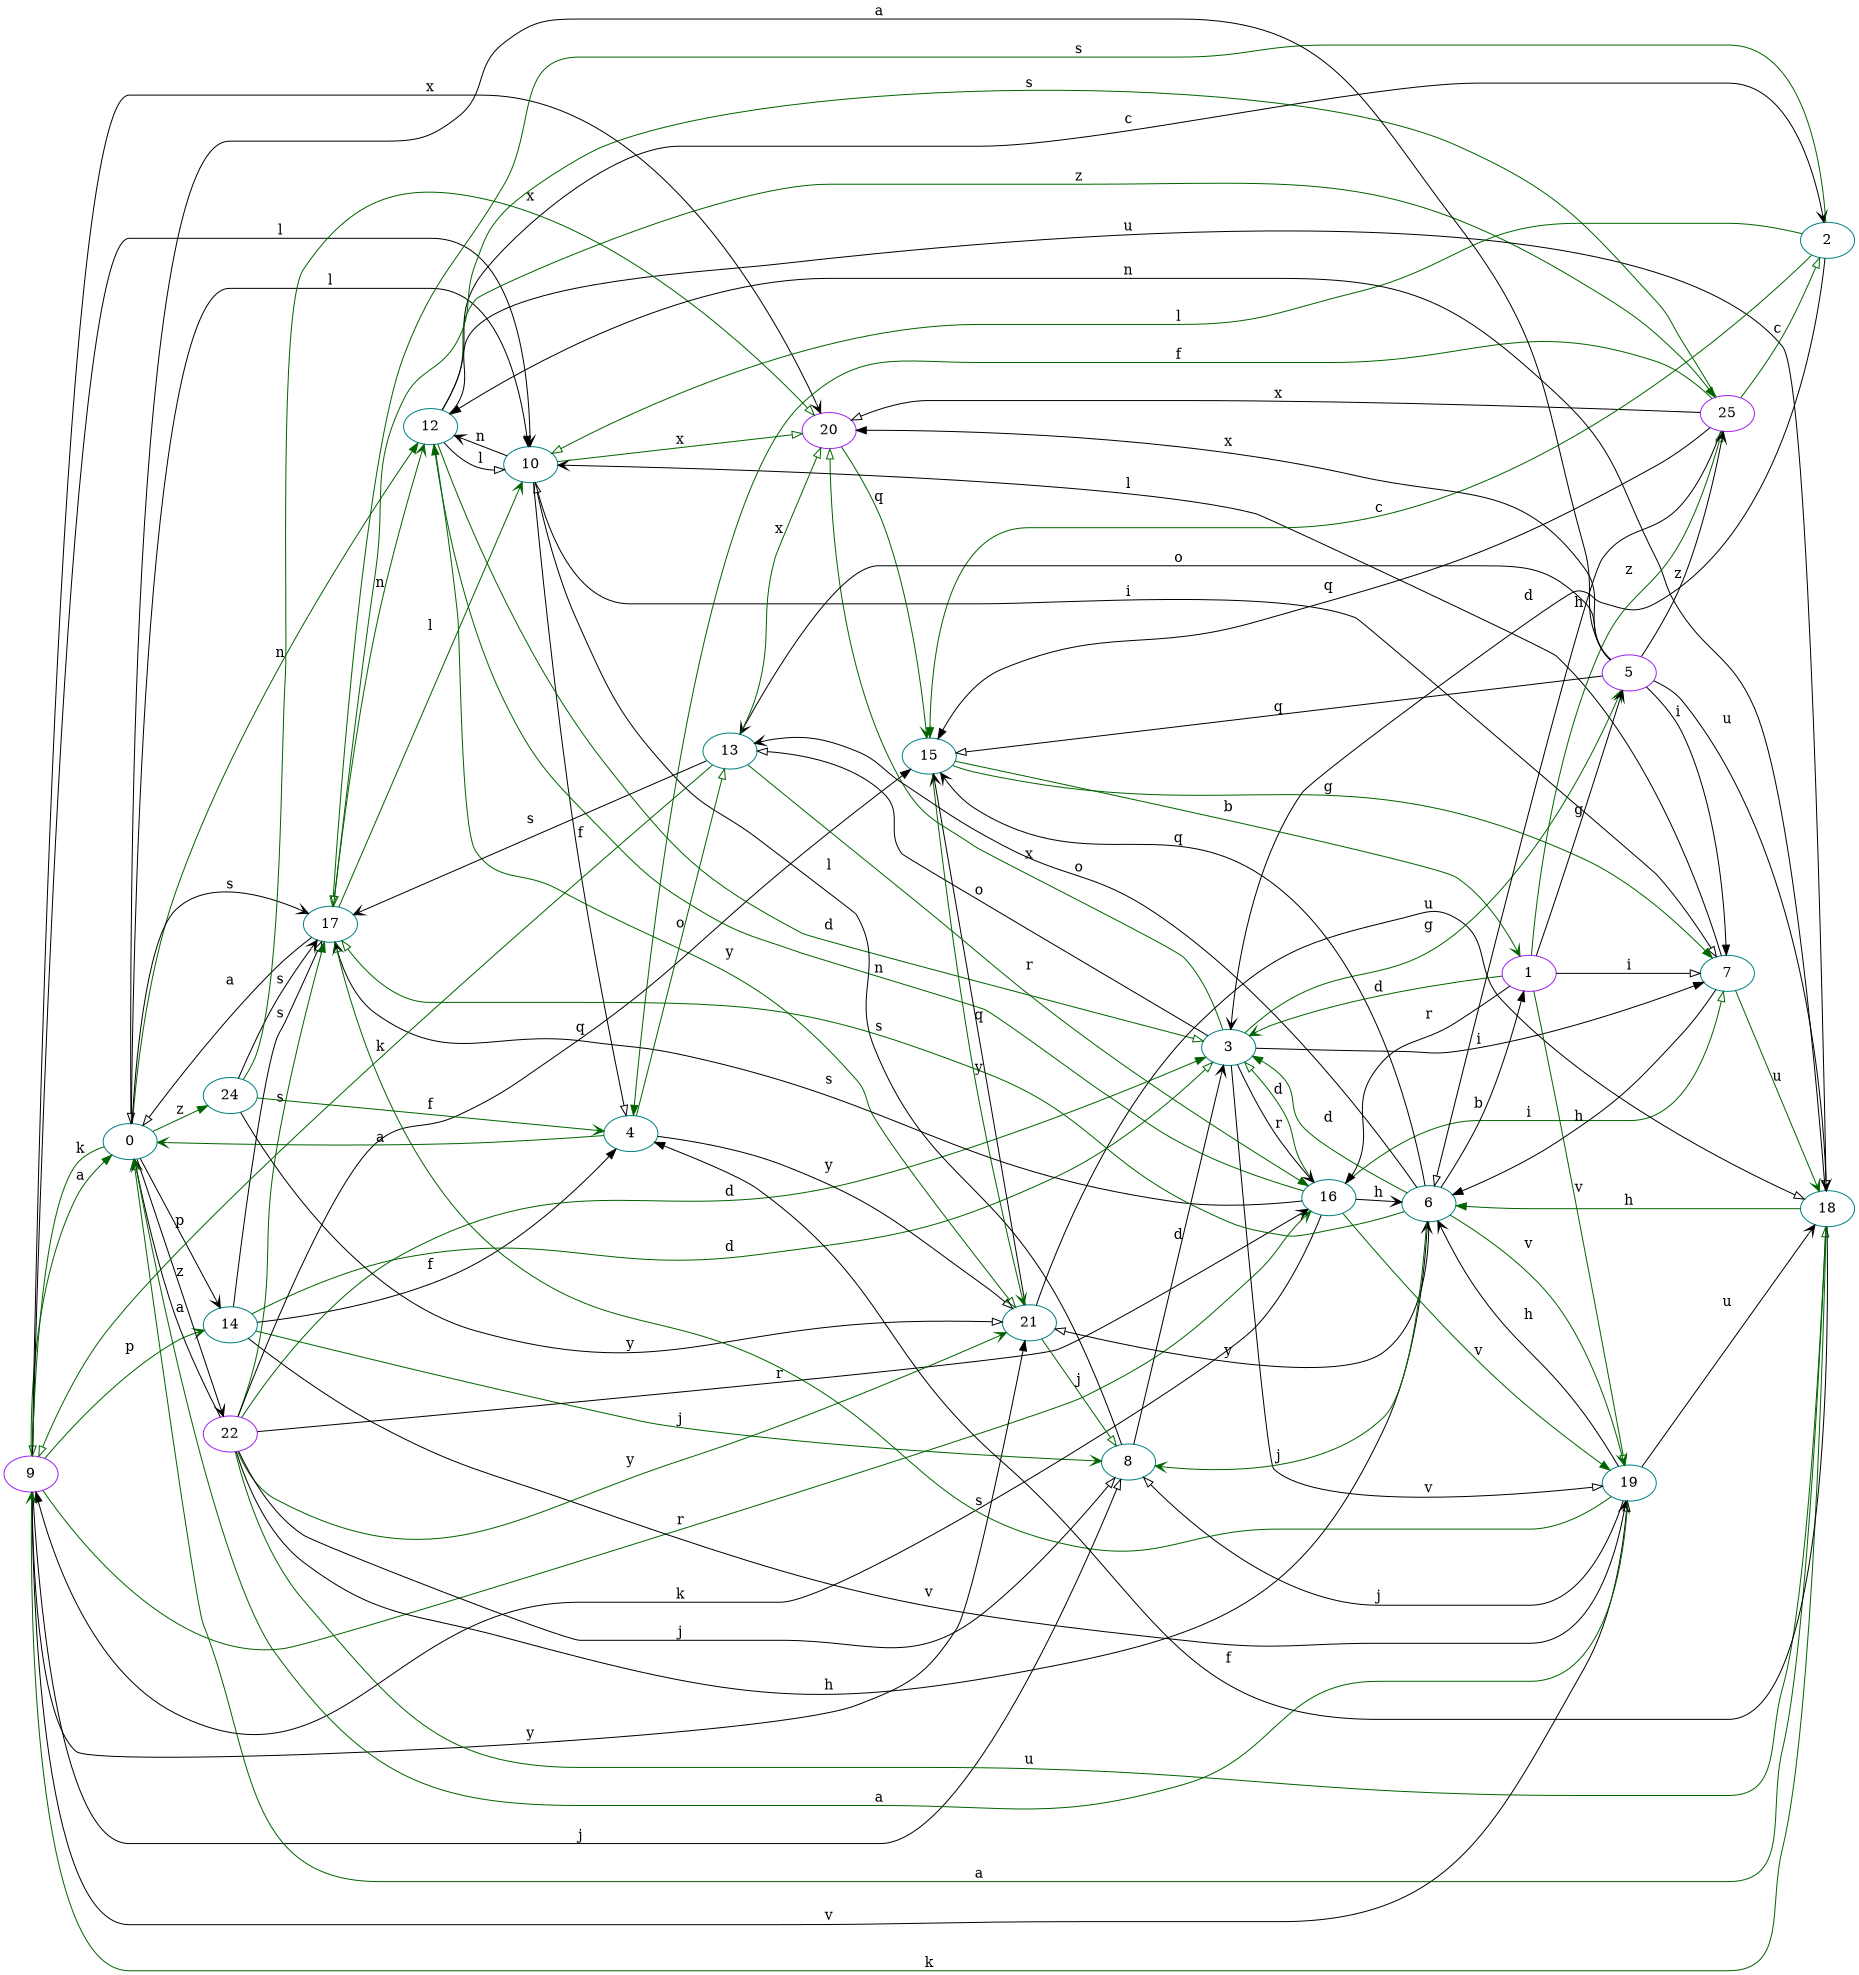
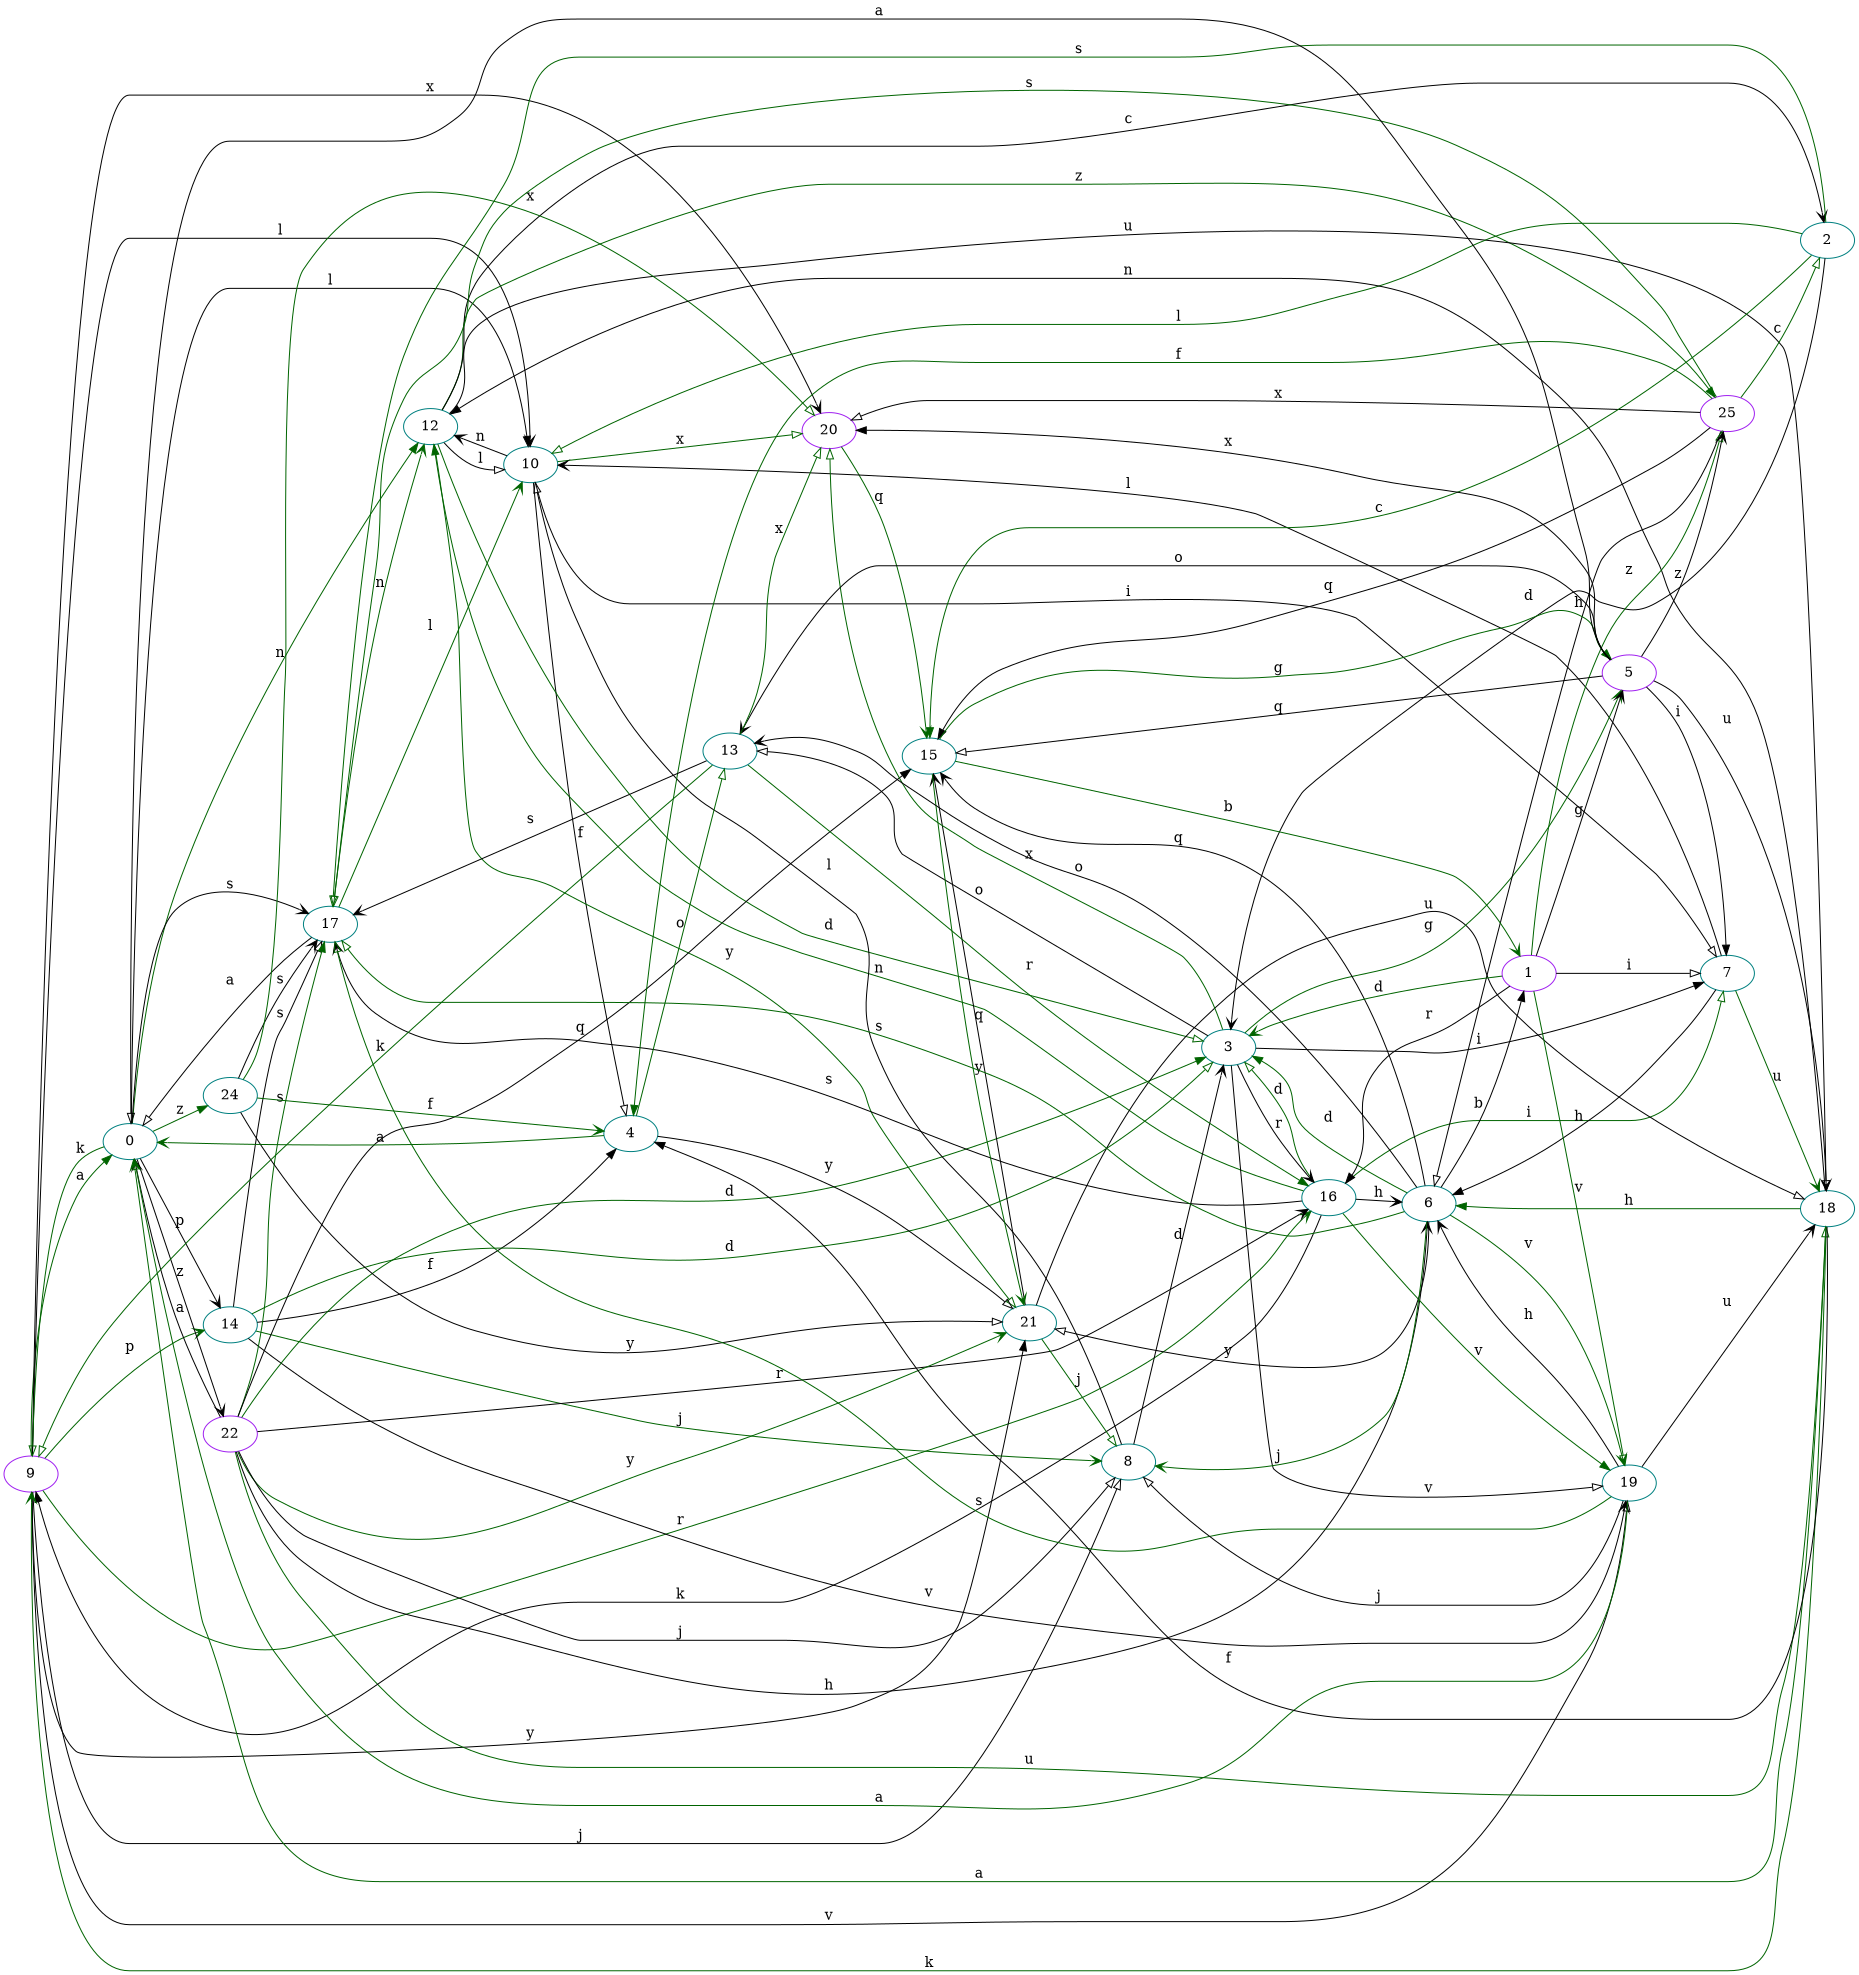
  strict digraph {
    rankdir=LR
    node [color=teal]
    edge [arrowhead=vee color=black]
    9 [color=purple]
    0
    10
    12
    14
    17
    22 [color=purple]
    24
    16
    19
    20 [color=purple]
    21
    8
    7
    4
    3
    25 [color=purple]
    2
    18
    15
    6
    1 [color=purple]
    5 [color=purple]
    13
    9 -> 0 [arrowhead=normal color=darkgreen label=a]
    9 -> 10 [label=l]
    9 -> 14 [color=darkgreen label=p]
    9 -> 16 [color=darkgreen label=r]
    9 -> 19 [arrowhead=onormal label=v]
    9 -> 20 [label=x]
    9 -> 21 [arrowhead=normal label=y]
    9 -> 8 [arrowhead=onormal label=j]
    0 -> 9 [arrowhead=onormal color=darkgreen label=k]
    0 -> 10 [arrowhead=normal label=l]
    0 -> 12 [arrowhead=normal color=darkgreen label=n]
    0 -> 14 [label=p]
    0 -> 17 [label=s]
    0 -> 22 [label=z]
    0 -> 24 [arrowhead=normal color=darkgreen label=z]
    10 -> 12 [label=n]
    10 -> 20 [arrowhead=onormal color=darkgreen label=x]
    10 -> 7 [arrowhead=onormal label=i]
    10 -> 4 [arrowhead=onormal label=f]
    12 -> 10 [arrowhead=onormal label=l]
    12 -> 21 [arrowhead=onormal color=darkgreen label=y]
    12 -> 3 [arrowhead=onormal color=darkgreen label=d]
    12 -> 25 [arrowhead=normal color=darkgreen label=z]
    12 -> 2 [label=c]
    12 -> 18 [label=u]
    14 -> 17 [arrowhead=onormal label=s]
    14 -> 19 [label=v]
    14 -> 8 [color=darkgreen label=j]
    14 -> 4 [arrowhead=normal label=f]
    14 -> 3 [arrowhead=onormal color=darkgreen label=d]
    17 -> 0 [arrowhead=onormal label=a]
    17 -> 10 [color=darkgreen label=l]
    17 -> 12 [color=darkgreen label=n]
    22 -> 0 [label=a]
    22 -> 17 [arrowhead=normal color=darkgreen label=s]
    22 -> 16 [label=r]
    22 -> 21 [color=darkgreen label=y]
    22 -> 8 [arrowhead=onormal label=j]
    22 -> 3 [arrowhead=normal color=darkgreen label=d]
    22 -> 18 [arrowhead=onormal color=darkgreen label=u]
    22 -> 15 [arrowhead=normal label=q]
    22 -> 6 [label=h]
    24 -> 17 [label=s]
    24 -> 20 [arrowhead=onormal color=darkgreen label=x]
    24 -> 21 [arrowhead=onormal label=y]
    24 -> 4 [color=darkgreen label=f]
    16 -> 9 [arrowhead=normal label=k]
    16 -> 12 [arrowhead=normal color=darkgreen label=n]
    16 -> 17 [label=s]
    16 -> 19 [arrowhead=normal color=darkgreen label=v]
    16 -> 7 [arrowhead=onormal color=darkgreen label=i]
    16 -> 3 [arrowhead=onormal color=darkgreen label=d]
    16 -> 6 [label=h]
    19 -> 0 [arrowhead=onormal color=darkgreen label=a]
    19 -> 17 [arrowhead=onormal color=darkgreen label=s]
    19 -> 8 [arrowhead=onormal label=j]
    19 -> 18 [label=u]
    19 -> 6 [label=h]
    20 -> 15 [color=darkgreen label=q]
    21 -> 8 [arrowhead=onormal color=darkgreen label=j]
    21 -> 18 [arrowhead=onormal label=u]
    21 -> 15 [label=q]
    8 -> 10 [arrowhead=onormal label=l]
    8 -> 3 [label=d]
    7 -> 10 [label=l]
    7 -> 18 [color=darkgreen label=u]
    7 -> 6 [arrowhead=normal label=h]
    4 -> 0 [color=darkgreen label=a]
    4 -> 21 [arrowhead=onormal label=y]
    4 -> 13 [arrowhead=onormal color=darkgreen label=o]
    3 -> 16 [label=r]
    3 -> 19 [arrowhead=onormal label=v]
    3 -> 20 [arrowhead=onormal color=darkgreen label=x]
    3 -> 7 [arrowhead=normal label=i]
    3 -> 5 [color=darkgreen label=g]
    3 -> 13 [arrowhead=onormal label=o]
    25 -> 17 [arrowhead=onormal color=darkgreen label=s]
    25 -> 20 [arrowhead=onormal label=x]
    25 -> 4 [arrowhead=normal color=darkgreen label=f]
    25 -> 2 [arrowhead=onormal color=darkgreen label=c]
    25 -> 15 [arrowhead=normal label=q]
    25 -> 6 [arrowhead=onormal label=h]
    2 -> 10 [arrowhead=onormal color=darkgreen label=l]
    2 -> 17 [arrowhead=onormal color=darkgreen label=s]
    2 -> 3 [label=d]
    2 -> 15 [arrowhead=normal color=darkgreen label=c]
    18 -> 9 [color=darkgreen label=k]
    18 -> 0 [color=darkgreen label=a]
    18 -> 12 [arrowhead=normal label=n]
    18 -> 4 [arrowhead=normal label=f]
    18 -> 6 [arrowhead=normal color=darkgreen label=h]
    15 -> 21 [color=darkgreen label=y]
    15 -> 1 [color=darkgreen label=b]
-   15 -> 7 [arrowhead=normal color=darkgreen label=g]
+   15 -> 5 [arrowhead=normal color=darkgreen label=g]
    6 -> 17 [arrowhead=onormal color=darkgreen label=s]
    6 -> 19 [color=darkgreen label=v]
    6 -> 21 [arrowhead=onormal label=y]
    6 -> 8 [color=darkgreen label=j]
    6 -> 3 [arrowhead=normal color=darkgreen label=d]
    6 -> 15 [label=q]
    6 -> 1 [arrowhead=normal label=b]
    6 -> 13 [label=o]
    1 -> 16 [arrowhead=normal label=r]
    1 -> 19 [arrowhead=onormal color=darkgreen label=v]
    1 -> 7 [arrowhead=onormal label=i]
    1 -> 3 [color=darkgreen label=d]
    1 -> 25 [arrowhead=onormal color=darkgreen label=z]
    1 -> 5 [label=g]
    5 -> 0 [arrowhead=onormal label=a]
    5 -> 20 [arrowhead=normal label=x]
    5 -> 7 [arrowhead=normal label=i]
    5 -> 25 [label=z]
    5 -> 18 [arrowhead=onormal label=u]
    5 -> 15 [arrowhead=onormal label=q]
    5 -> 13 [label=o]
    13 -> 9 [arrowhead=onormal color=darkgreen label=k]
    13 -> 17 [label=s]
    13 -> 16 [arrowhead=normal color=darkgreen label=r]
    13 -> 20 [arrowhead=onormal color=darkgreen label=x]
  }
